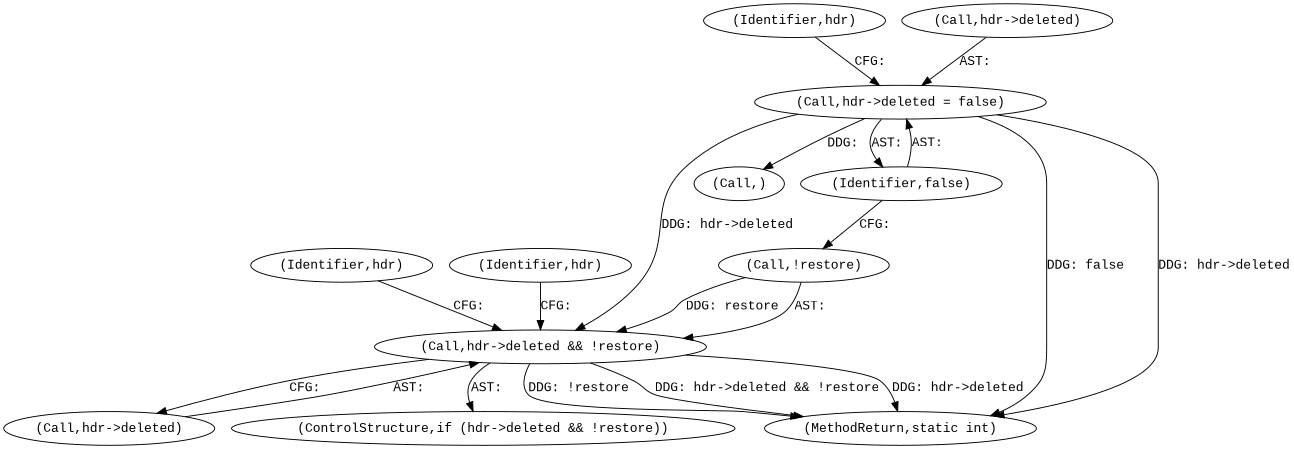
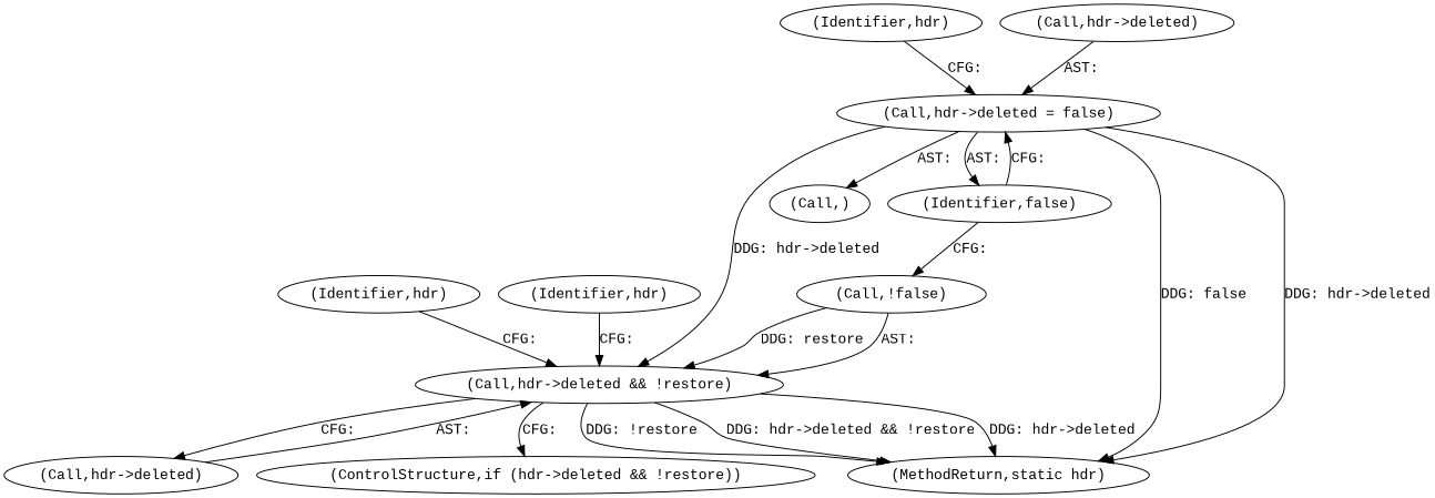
  digraph {
    fontname="Liberation Mono"
    node [fontname="Liberation Mono"]
    edge [fontname="Liberation Mono"]
    n1 [label="(Call,hdr->deleted = false)"]
    n2 [label="(Call,hdr->deleted && !restore)"]
    n3 [label="(Call,)"]
    n4 [label="(Identifier,false)"]
-   n5 [label="(MethodReturn,static int)"]
+   n5 [label="(MethodReturn,static hdr)"]
    n6 [label="(Call,hdr->deleted)"]
    n7 [label="(ControlStructure,if (hdr->deleted && !restore))"]
-   n8 [label="(Call,!restore)"]
+   n8 [label="(Call,!false)"]
    n9 [label="(Identifier,hdr)"]
    n10 [label="(Identifier,hdr)"]
    n11 [label="(Identifier,hdr)"]
    n12 [label="(Call,hdr->deleted)"]
    n1 -> n2 [label="DDG: hdr->deleted"]
-   n1 -> n3 [label="DDG: "]
+   n1 -> n3 [label="AST: "]
    n1 -> n4 [label="AST: "]
    n1 -> n5 [label="DDG: false"]
    n1 -> n5 [label="DDG: hdr->deleted"]
    n2 -> n5 [label="DDG: hdr->deleted && !restore"]
    n2 -> n5 [label="DDG: hdr->deleted"]
    n2 -> n5 [label="DDG: !restore"]
    n2 -> n6 [label="CFG: "]
-   n2 -> n7 [label="AST: "]
-   n4 -> n1 [label="AST: "]
+   n2 -> n7 [label="CFG: "]
+   n4 -> n1 [label="CFG: "]
    n4 -> n8 [label="CFG: "]
    n6 -> n2 [label="AST: "]
    n8 -> n2 [label="AST: "]
    n8 -> n2 [label="DDG: restore"]
    n9 -> n2 [label="CFG: "]
    n10 -> n2 [label="CFG: "]
    n11 -> n1 [label="CFG: "]
    n12 -> n1 [label="AST: "]
  }
